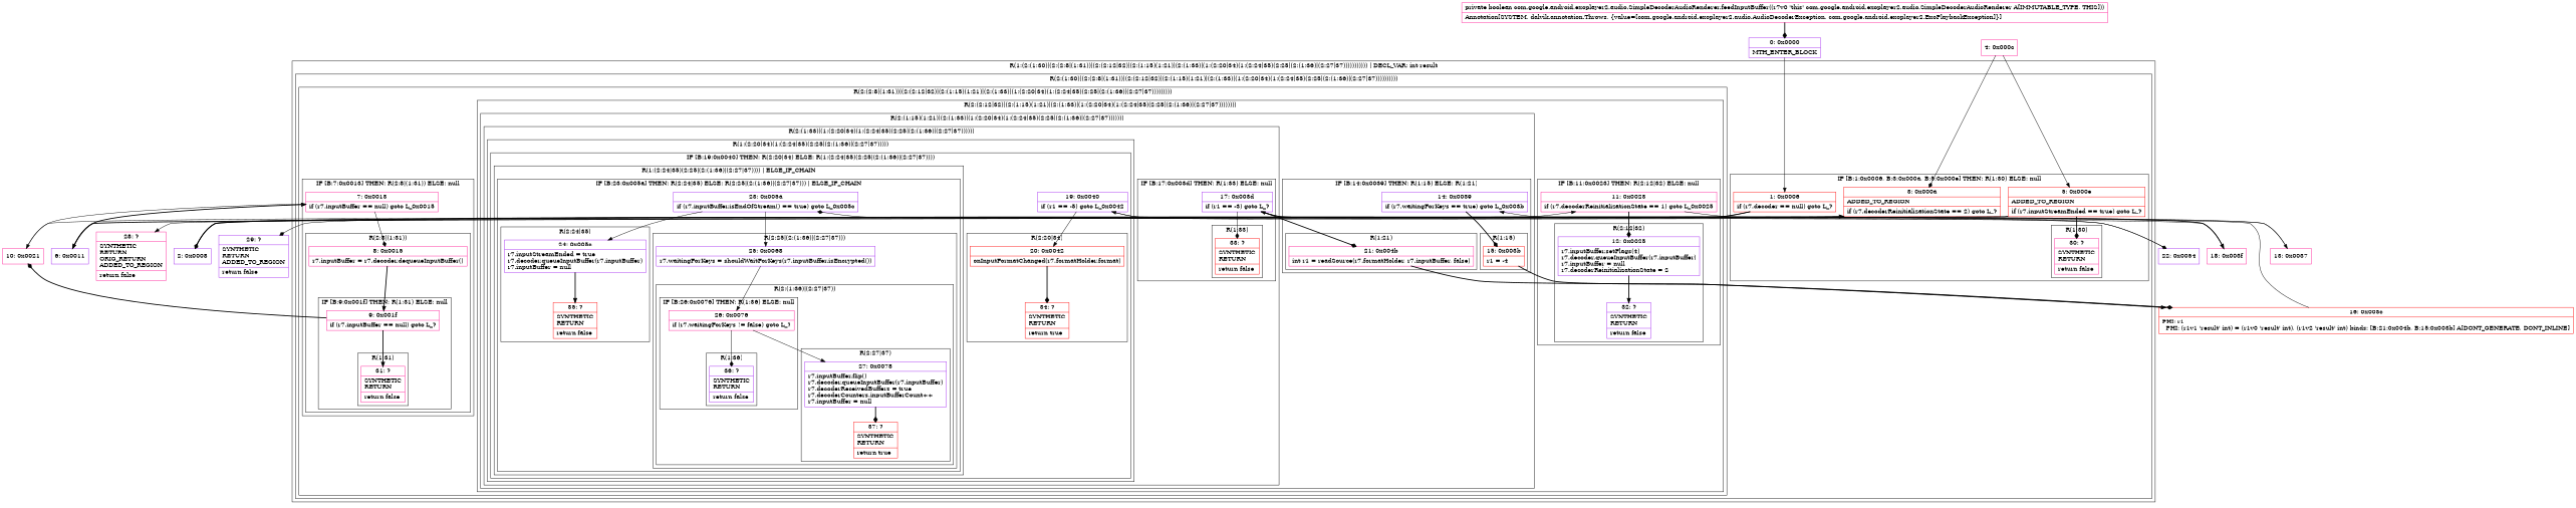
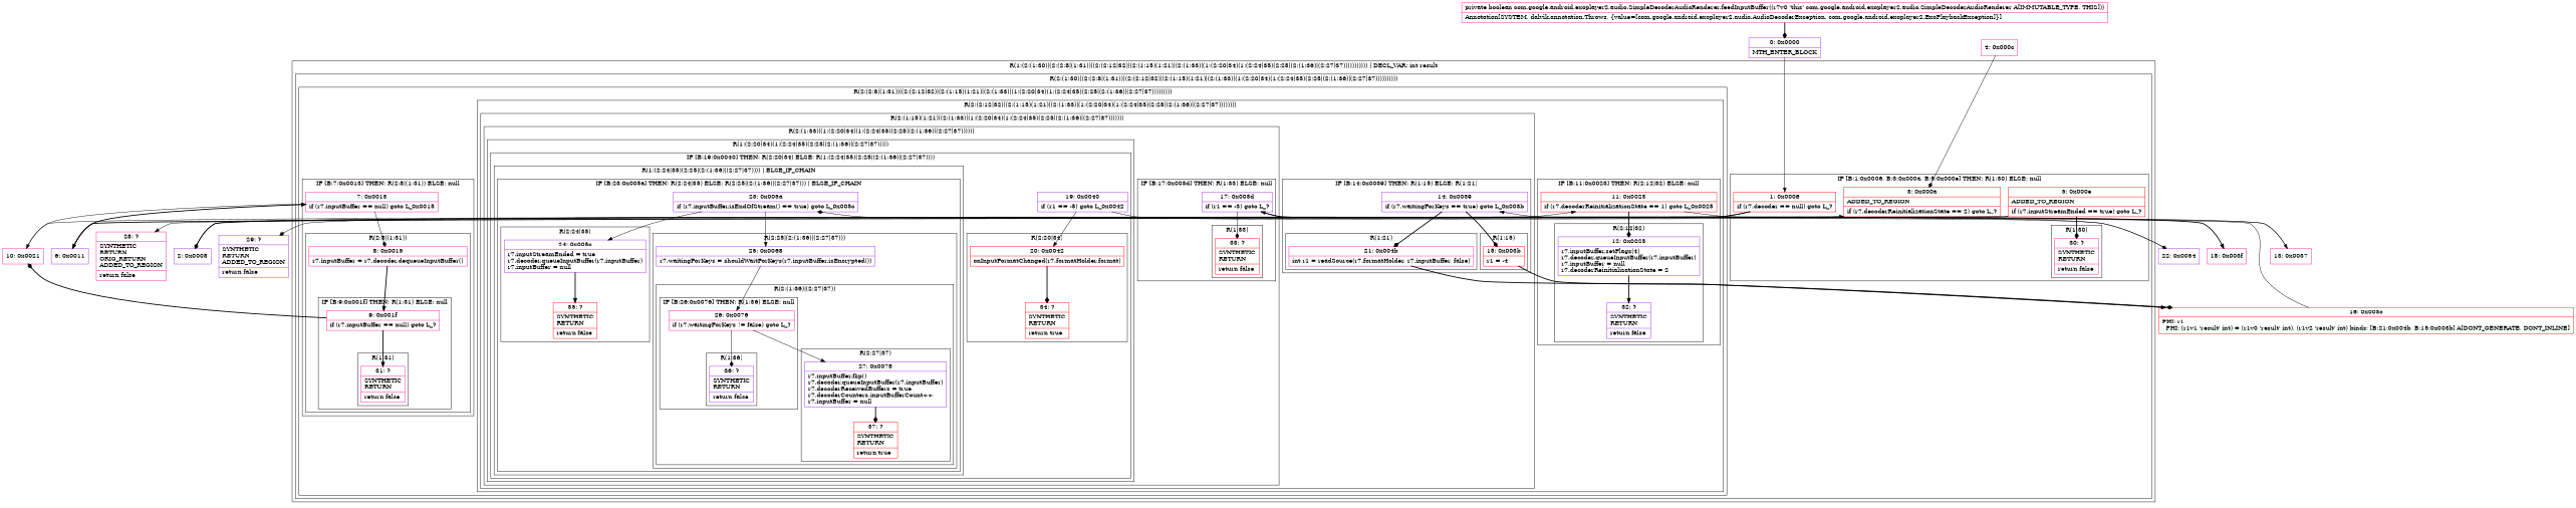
  digraph {
    node [color=purple shape=record]
    edge [arrowhead=normal style=solid]
    n1 [color=deeppink label="{30\:\ ?|SYNTHETIC\lRETURN\l|return false\l}"]
    n2 [color=red label="{1\:\ 0x0006|if (r7.decoder == null) goto L_?\l}"]
    n3 [color=red label="{3\:\ 0x000a|ADDED_TO_REGION\l|if (r7.decoderReinitializationState == 2) goto L_?\l}"]
    n4 [color=red label="{5\:\ 0x000e|ADDED_TO_REGION\l|if (r7.inputStreamEnded == true) goto L_?\l}"]
    n5 [color=deeppink label="{31\:\ ?|SYNTHETIC\lRETURN\l|return false\l}"]
    n6 [color=deeppink label="{9\:\ 0x001f|if (r7.inputBuffer == null) goto L_?\l}"]
    n7 [color=deeppink label="{8\:\ 0x0015|r7.inputBuffer = r7.decoder.dequeueInputBuffer()\l}"]
    n8 [color=deeppink label="{7\:\ 0x0013|if (r7.inputBuffer == null) goto L_0x0015\l}"]
    n9 [label="{12\:\ 0x0025|r7.inputBuffer.setFlags(4)\lr7.decoder.queueInputBuffer(r7.inputBuffer)\lr7.inputBuffer = null\lr7.decoderReinitializationState = 2\l}"]
    n10 [label="{32\:\ ?|SYNTHETIC\lRETURN\l|return false\l}"]
-   n11 [color=deeppink label="{11\:\ 0x0023|if (r7.decoderReinitializationState == 1) goto L_0x0025\l}"]
+   n11 [color=red label="{11\:\ 0x0023|if (r7.decoderReinitializationState == 1) goto L_0x0025\l}"]
    n12 [color=red label="{15\:\ 0x003b|r1 = \-4\l}"]
    n13 [color=deeppink label="{21\:\ 0x004b|int r1 = readSource(r7.formatHolder, r7.inputBuffer, false)\l}"]
    n14 [label="{14\:\ 0x0039|if (r7.waitingForKeys == true) goto L_0x003b\l}"]
    n15 [color=red label="{33\:\ ?|SYNTHETIC\lRETURN\l|return false\l}"]
    n16 [label="{17\:\ 0x003d|if (r1 == \-3) goto L_?\l}"]
    n17 [color=red label="{20\:\ 0x0042|onInputFormatChanged(r7.formatHolder.format)\l}"]
    n18 [color=red label="{34\:\ ?|SYNTHETIC\lRETURN\l|return true\l}"]
    n19 [label="{24\:\ 0x005c|r7.inputStreamEnded = true\lr7.decoder.queueInputBuffer(r7.inputBuffer)\lr7.inputBuffer = null\l}"]
    n20 [color=red label="{35\:\ ?|SYNTHETIC\lRETURN\l|return false\l}"]
    n21 [label="{36\:\ ?|SYNTHETIC\lRETURN\l|return false\l}"]
    n22 [color=deeppink label="{26\:\ 0x0076|if (r7.waitingForKeys != false) goto L_?\l}"]
    n23 [label="{27\:\ 0x0078|r7.inputBuffer.flip()\lr7.decoder.queueInputBuffer(r7.inputBuffer)\lr7.decoderReceivedBuffers = true\lr7.decoderCounters.inputBufferCount++\lr7.inputBuffer = null\l}"]
    n24 [color=red label="{37\:\ ?|SYNTHETIC\lRETURN\l|return true\l}"]
    n25 [label="{25\:\ 0x0068|r7.waitingForKeys = shouldWaitForKeys(r7.inputBuffer.isEncrypted())\l}"]
    n26 [label="{23\:\ 0x005a|if (r7.inputBuffer.isEndOfStream() == true) goto L_0x005c\l}"]
    n27 [label="{19\:\ 0x0040|if (r1 == \-5) goto L_0x0042\l}"]
    n28 [label="{2\:\ 0x0008}"]
    n29 [color=deeppink label="{28\:\ ?|SYNTHETIC\lRETURN\lORIG_RETURN\lADDED_TO_REGION\l|return false\l}"]
    n30 [label="{29\:\ ?|SYNTHETIC\lRETURN\lADDED_TO_REGION\l|return false\l}"]
    n31 [label="{6\:\ 0x0011}"]
    n32 [color=deeppink label="{10\:\ 0x0021}"]
    n33 [color=deeppink label="{13\:\ 0x0037}"]
    n34 [color=red label="{16\:\ 0x003c|PHI: r1 \l  PHI: (r1v1 'result' int) = (r1v0 'result' int), (r1v2 'result' int) binds: [B:21:0x004b, B:15:0x003b] A[DONT_GENERATE, DONT_INLINE]\l}"]
    n35 [color=deeppink label="{18\:\ 0x003f}"]
    n36 [label="{22\:\ 0x0054}"]
    n37 [color=deeppink label="{4\:\ 0x000c}"]
    n38 [label="{0\:\ 0x0000|MTH_ENTER_BLOCK\l}"]
    n39 [color=deeppink label="{private boolean com.google.android.exoplayer2.audio.SimpleDecoderAudioRenderer.feedInputBuffer((r7v0 'this' com.google.android.exoplayer2.audio.SimpleDecoderAudioRenderer A[IMMUTABLE_TYPE, THIS]))  | Annotation[SYSTEM, dalvik.annotation.Throws, \{value=[com.google.android.exoplayer2.audio.AudioDecoderException, com.google.android.exoplayer2.ExoPlaybackException]\}]\l}"]
    subgraph cluster_1 {
      label="R(1:(2:(1:30)|(2:(2:8|(1:31))|(2:(2:12|32)|(2:(1:15)(1:21)|(2:(1:33)|(1:(2:20|34)(1:(2:24|35)(2:25|(2:(1:36)|(2:27|37))))))))))) | DECL_VAR: int result\l"
      subgraph cluster_2 {
        label="R(2:(1:30)|(2:(2:8|(1:31))|(2:(2:12|32)|(2:(1:15)(1:21)|(2:(1:33)|(1:(2:20|34)(1:(2:24|35)(2:25|(2:(1:36)|(2:27|37))))))))))"
        subgraph cluster_3 {
          label="IF [B:1:0x0006, B:3:0x000a, B:5:0x000e] THEN: R(1:30) ELSE: null"
          n2
          n3
          n4
          subgraph cluster_4 {
            label="R(1:30)"
            n1
          }
        }
        subgraph cluster_5 {
          label="R(2:(2:8|(1:31))|(2:(2:12|32)|(2:(1:15)(1:21)|(2:(1:33)|(1:(2:20|34)(1:(2:24|35)(2:25|(2:(1:36)|(2:27|37)))))))))"
          subgraph cluster_6 {
            label="IF [B:7:0x0013] THEN: R(2:8|(1:31)) ELSE: null"
            n8
            subgraph cluster_7 {
              label="R(2:8|(1:31))"
              n7
              subgraph cluster_8 {
                label="IF [B:9:0x001f] THEN: R(1:31) ELSE: null"
                n6
                subgraph cluster_9 {
                  label="R(1:31)"
                  n5
                }
              }
            }
          }
          subgraph cluster_10 {
            label="R(2:(2:12|32)|(2:(1:15)(1:21)|(2:(1:33)|(1:(2:20|34)(1:(2:24|35)(2:25|(2:(1:36)|(2:27|37))))))))"
            subgraph cluster_11 {
              label="IF [B:11:0x0023] THEN: R(2:12|32) ELSE: null"
              n11
              subgraph cluster_12 {
                label="R(2:12|32)"
                n9
                n10
              }
            }
            subgraph cluster_13 {
              label="R(2:(1:15)(1:21)|(2:(1:33)|(1:(2:20|34)(1:(2:24|35)(2:25|(2:(1:36)|(2:27|37)))))))"
              subgraph cluster_14 {
                label="IF [B:14:0x0039] THEN: R(1:15) ELSE: R(1:21)"
                n14
                subgraph cluster_15 {
                  label="R(1:15)"
                  n12
                }
                subgraph cluster_16 {
                  label="R(1:21)"
                  n13
                }
              }
              subgraph cluster_17 {
                label="R(2:(1:33)|(1:(2:20|34)(1:(2:24|35)(2:25|(2:(1:36)|(2:27|37))))))"
                subgraph cluster_18 {
                  label="IF [B:17:0x003d] THEN: R(1:33) ELSE: null"
                  n16
                  subgraph cluster_19 {
                    label="R(1:33)"
                    n15
                  }
                }
                subgraph cluster_20 {
                  label="R(1:(2:20|34)(1:(2:24|35)(2:25|(2:(1:36)|(2:27|37)))))"
                  subgraph cluster_21 {
                    label="IF [B:19:0x0040] THEN: R(2:20|34) ELSE: R(1:(2:24|35)(2:25|(2:(1:36)|(2:27|37))))"
                    n27
                    subgraph cluster_22 {
                      label="R(2:20|34)"
                      n17
                      n18
                    }
                    subgraph cluster_23 {
                      label="R(1:(2:24|35)(2:25|(2:(1:36)|(2:27|37)))) | ELSE_IF_CHAIN\l"
                      subgraph cluster_24 {
                        label="IF [B:23:0x005a] THEN: R(2:24|35) ELSE: R(2:25|(2:(1:36)|(2:27|37))) | ELSE_IF_CHAIN\l"
                        n26
                        subgraph cluster_25 {
                          label="R(2:24|35)"
                          n19
                          n20
                        }
                        subgraph cluster_26 {
                          label="R(2:25|(2:(1:36)|(2:27|37)))"
                          n25
                          subgraph cluster_27 {
                            label="R(2:(1:36)|(2:27|37))"
                            subgraph cluster_28 {
                              label="IF [B:26:0x0076] THEN: R(1:36) ELSE: null"
                              n22
                              subgraph cluster_29 {
                                label="R(1:36)"
                                n21
                              }
                            }
                            subgraph cluster_30 {
                              label="R(2:27|37)"
                              n23
                              n24
                            }
                          }
                        }
                      }
                    }
                  }
                }
              }
            }
          }
        }
      }
    }
    n2 -> n28 [arrowhead=diamond style=bold]
    n2 -> n29
    n3 -> n30 [arrowhead=diamond]
    n4 -> n1 [arrowhead=diamond style=bold]
    n4 -> n31 [style=bold]
    n6 -> n5 [style=bold]
    n6 -> n32 [arrowhead=diamond style=bold]
    n7 -> n6 [style=bold]
    n8 -> n7 [arrowhead=diamond]
    n8 -> n32
    n9 -> n10 [style=bold]
    n11 -> n9 [arrowhead=diamond style=bold]
    n11 -> n33
    n12 -> n34 [style=bold]
    n13 -> n34 [arrowhead=diamond style=bold]
    n14 -> n12 [arrowhead=diamond style=bold]
-   n16 -> n13 [arrowhead=diamond style=bold]
+   n14 -> n13 [arrowhead=diamond style=bold]
    n16 -> n15 [arrowhead=diamond]
    n16 -> n35 [style=bold]
    n17 -> n18 [arrowhead=diamond style=bold]
    n19 -> n20 [style=bold]
    n22 -> n21 [arrowhead=diamond]
    n22 -> n23
    n23 -> n24 [arrowhead=diamond style=bold]
    n25 -> n22
    n26 -> n19
    n26 -> n25
    n27 -> n17
    n27 -> n36 [arrowhead=diamond]
-   n28 -> n3 [style=bold]
+   n28 -> n3
    n31 -> n8 [style=bold]
    n32 -> n11
    n33 -> n14
    n34 -> n16
-   n35 -> n27
    n36 -> n26 [arrowhead=diamond]
    n37 -> n3 [arrowhead=diamond]
-   n37 -> n4
    n38 -> n2
    n39 -> n38 [arrowhead=diamond style=bold]
  }
